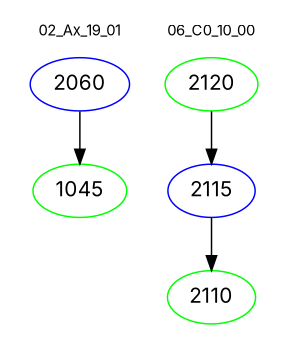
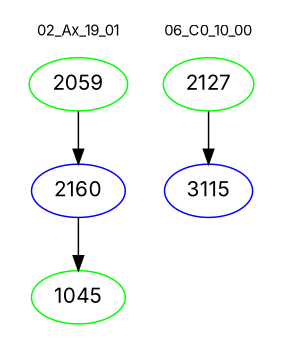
  digraph {
    fontname=Inter
    node [color=green fontname=Inter]
    edge [color=black fontname=Inter]
-   n2 [color=blue label=2060]
+   n1 [label=2059]
+   n2 [color=blue label=2160]
    n3 [label=1045]
-   n4 [label=2120]
-   n5 [color=blue label=2115]
-   n6 [label=2110]
+   n4 [label=2127]
+   n5 [color=blue label=3115]
    subgraph cluster_1 {
      color=white
      fontsize=10
      label="02_Ax_19_01"
+     n1
      n2
      n3
    }
    subgraph cluster_2 {
      color=white
      fontsize=10
      label="06_C0_10_00"
      n4
      n5
-     n6
    }
+   n1 -> n2
    n2 -> n3
    n4 -> n5
-   n5 -> n6
  }
